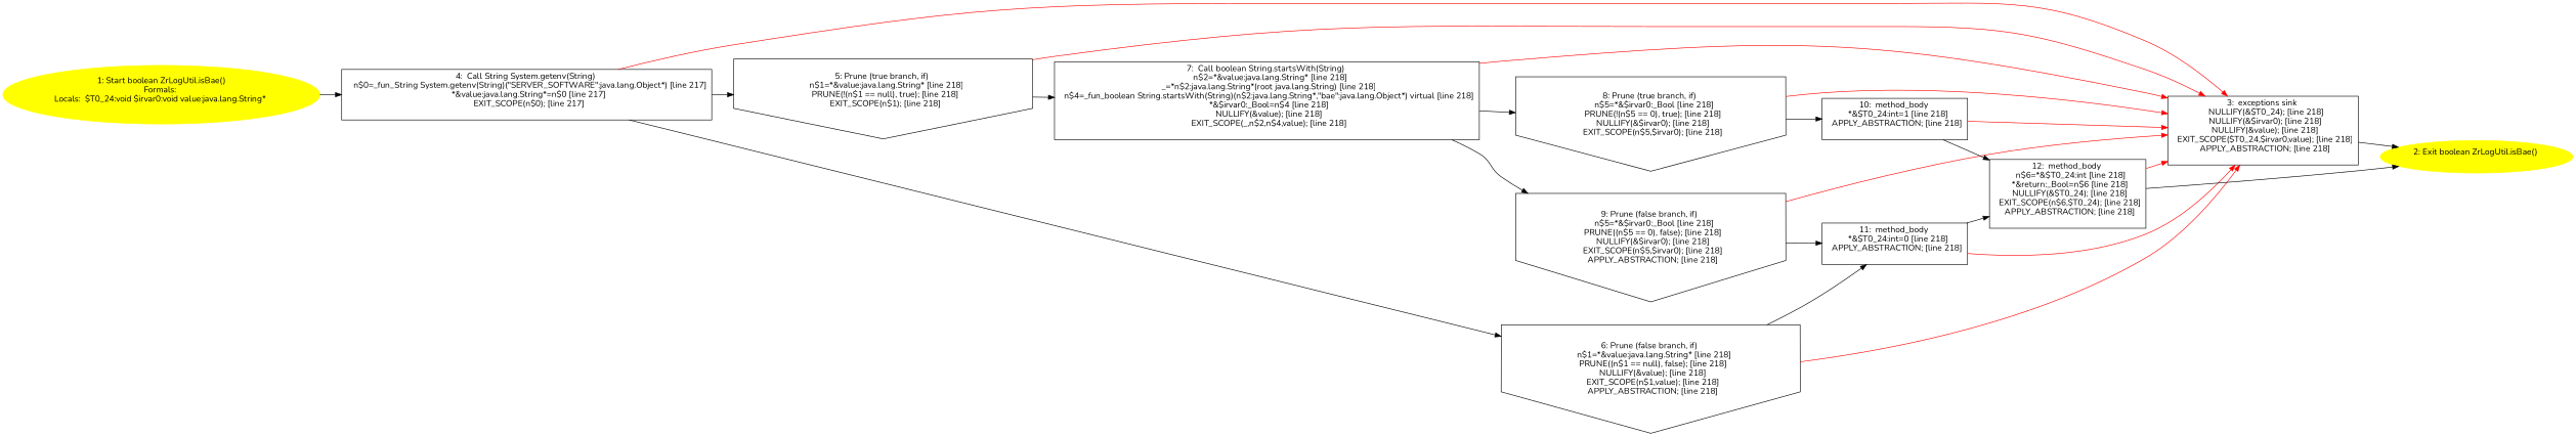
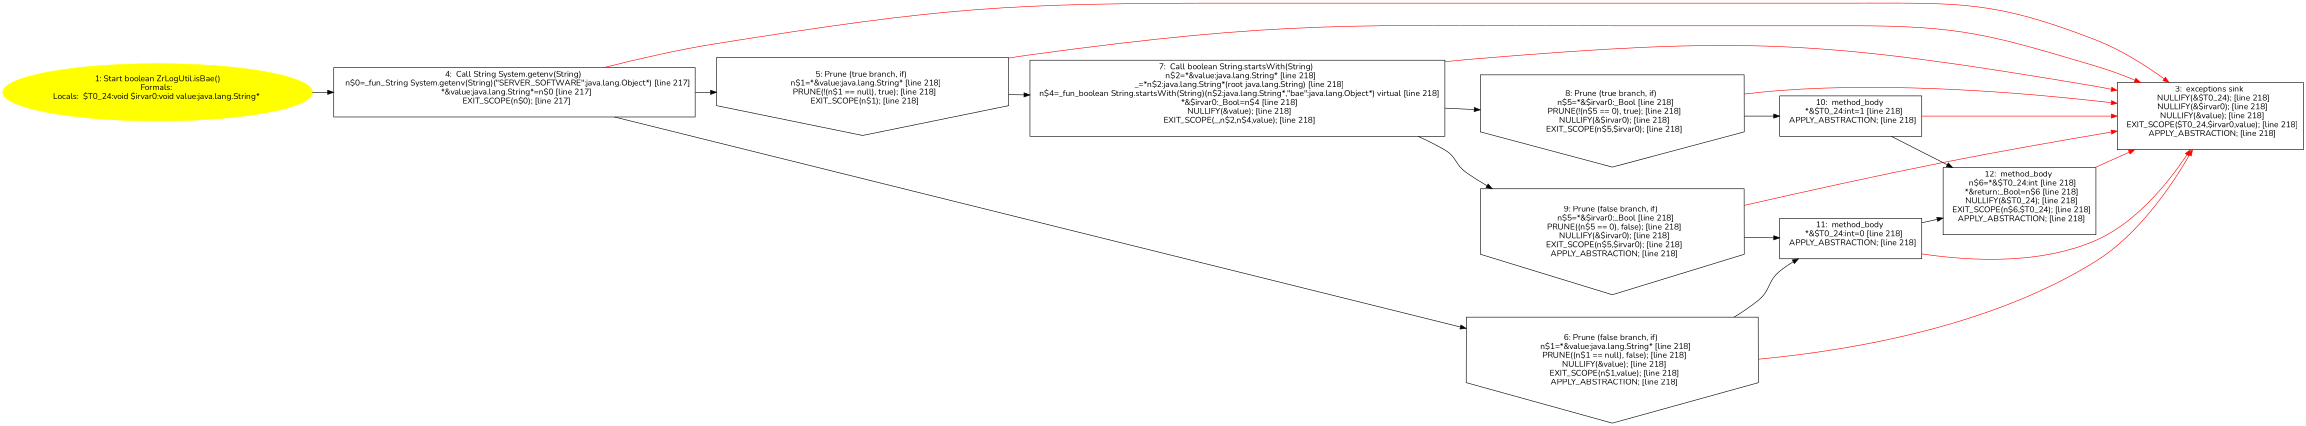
  digraph {
    rankdir=LR
    fontname=Nunito
    node [fontname=Nunito shape=box]
    edge [fontname=Nunito]
    n1 [color=yellow label="1: Start boolean ZrLogUtil.isBae()\nFormals: \nLocals:  $T0_24:void $irvar0:void value:java.lang.String* \n  " style=filled shape=""]
    n2 [label="4:  Call String System.getenv(String) \n   n$0=_fun_String System.getenv(String)(\"SERVER_SOFTWARE\":java.lang.Object*) [line 217]\n  *&value:java.lang.String*=n$0 [line 217]\n  EXIT_SCOPE(n$0); [line 217]\n "]
    n3 [label="3:  exceptions sink \n   NULLIFY(&$T0_24); [line 218]\n  NULLIFY(&$irvar0); [line 218]\n  NULLIFY(&value); [line 218]\n  EXIT_SCOPE($T0_24,$irvar0,value); [line 218]\n  APPLY_ABSTRACTION; [line 218]\n "]
    n4 [label="5: Prune (true branch, if) \n   n$1=*&value:java.lang.String* [line 218]\n  PRUNE(!(n$1 == null), true); [line 218]\n  EXIT_SCOPE(n$1); [line 218]\n " shape=invhouse]
    n5 [label="6: Prune (false branch, if) \n   n$1=*&value:java.lang.String* [line 218]\n  PRUNE((n$1 == null), false); [line 218]\n  NULLIFY(&value); [line 218]\n  EXIT_SCOPE(n$1,value); [line 218]\n  APPLY_ABSTRACTION; [line 218]\n " shape=invhouse]
-   n6 [color=yellow label="2: Exit boolean ZrLogUtil.isBae() \n  " style=filled shape=""]
    n7 [label="7:  Call boolean String.startsWith(String) \n   n$2=*&value:java.lang.String* [line 218]\n  _=*n$2:java.lang.String*(root java.lang.String) [line 218]\n  n$4=_fun_boolean String.startsWith(String)(n$2:java.lang.String*,\"bae\":java.lang.Object*) virtual [line 218]\n  *&$irvar0:_Bool=n$4 [line 218]\n  NULLIFY(&value); [line 218]\n  EXIT_SCOPE(_,n$2,n$4,value); [line 218]\n "]
    n8 [label="11:  method_body \n   *&$T0_24:int=0 [line 218]\n  APPLY_ABSTRACTION; [line 218]\n "]
    n9 [label="8: Prune (true branch, if) \n   n$5=*&$irvar0:_Bool [line 218]\n  PRUNE(!(n$5 == 0), true); [line 218]\n  NULLIFY(&$irvar0); [line 218]\n  EXIT_SCOPE(n$5,$irvar0); [line 218]\n " shape=invhouse]
    n10 [label="9: Prune (false branch, if) \n   n$5=*&$irvar0:_Bool [line 218]\n  PRUNE((n$5 == 0), false); [line 218]\n  NULLIFY(&$irvar0); [line 218]\n  EXIT_SCOPE(n$5,$irvar0); [line 218]\n  APPLY_ABSTRACTION; [line 218]\n " shape=invhouse]
    n11 [label="12:  method_body \n   n$6=*&$T0_24:int [line 218]\n  *&return:_Bool=n$6 [line 218]\n  NULLIFY(&$T0_24); [line 218]\n  EXIT_SCOPE(n$6,$T0_24); [line 218]\n  APPLY_ABSTRACTION; [line 218]\n "]
    n12 [label="10:  method_body \n   *&$T0_24:int=1 [line 218]\n  APPLY_ABSTRACTION; [line 218]\n "]
    n1 -> n2
    n2 -> n3 [color=red]
    n2 -> n4
    n2 -> n5
-   n3 -> n6
    n4 -> n3 [color=red]
    n4 -> n7
    n5 -> n3 [color=red]
    n5 -> n8
    n7 -> n3 [color=red]
    n7 -> n9
    n7 -> n10
    n8 -> n3 [color=red]
    n8 -> n11
    n9 -> n3 [color=red]
    n9 -> n12
    n10 -> n3 [color=red]
    n10 -> n8
    n11 -> n3 [color=red]
-   n11 -> n6
    n12 -> n3 [color=red]
    n12 -> n11
  }
